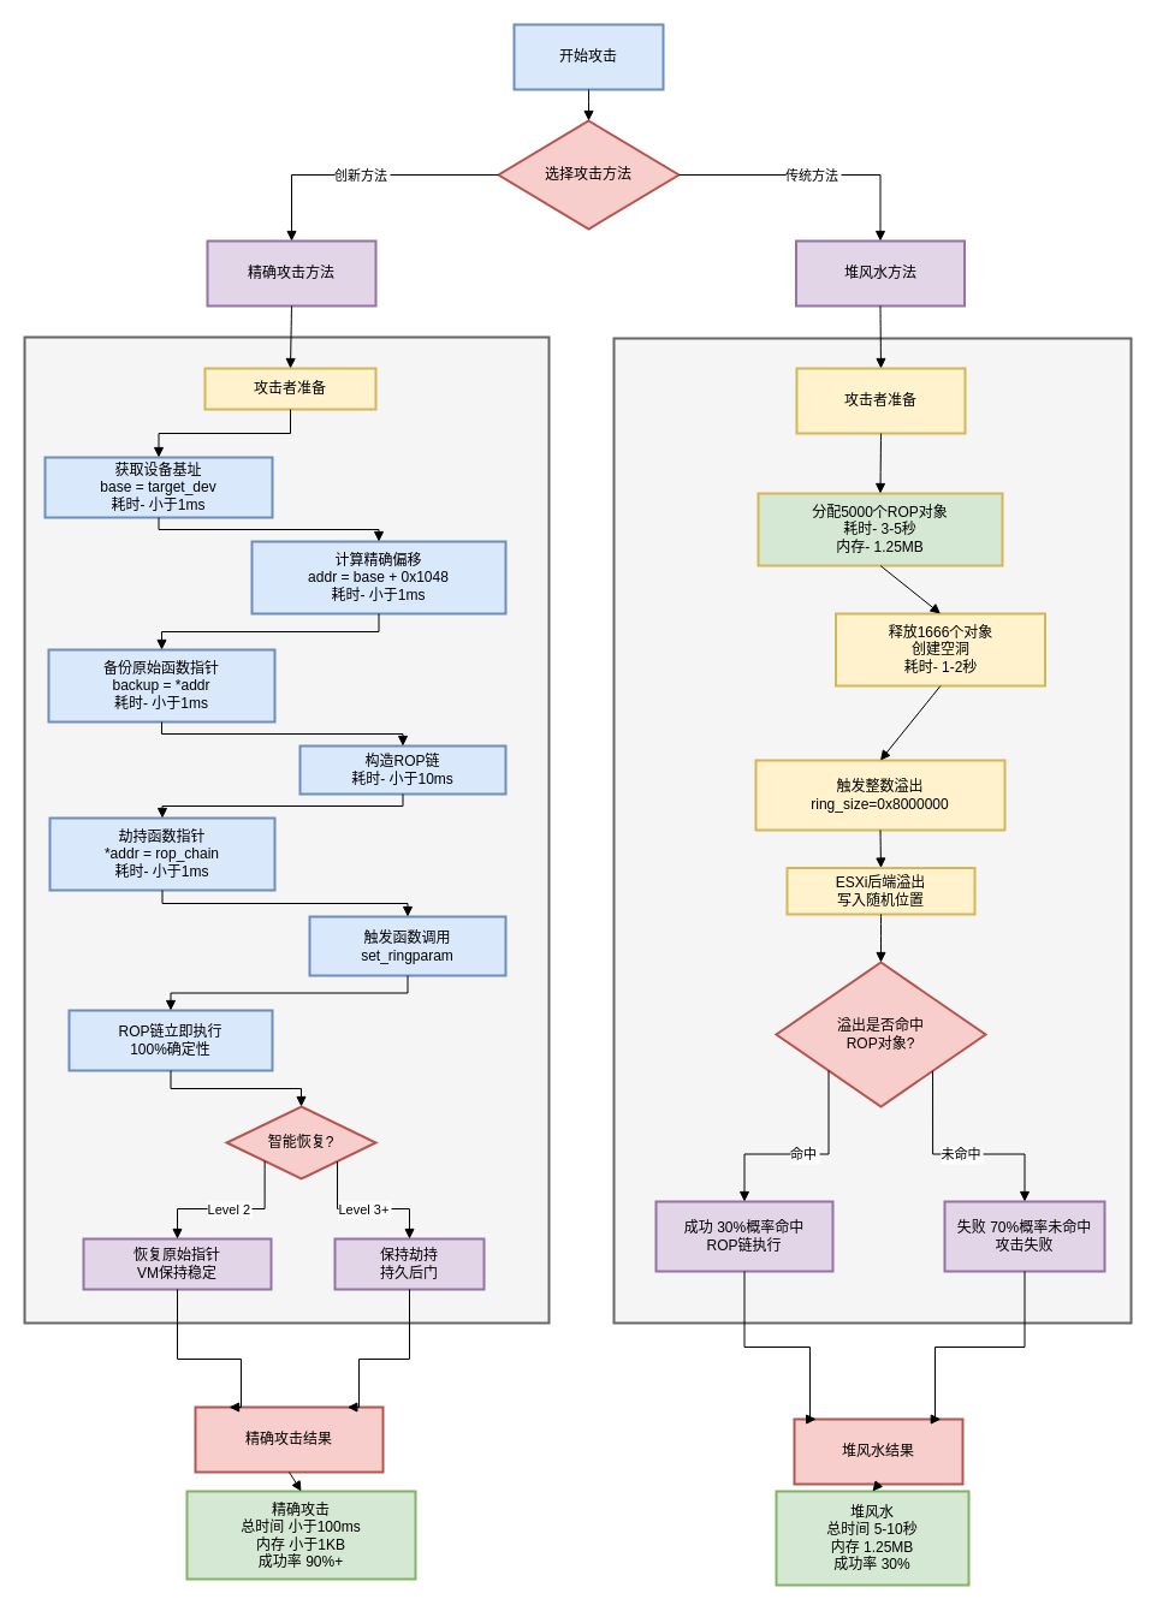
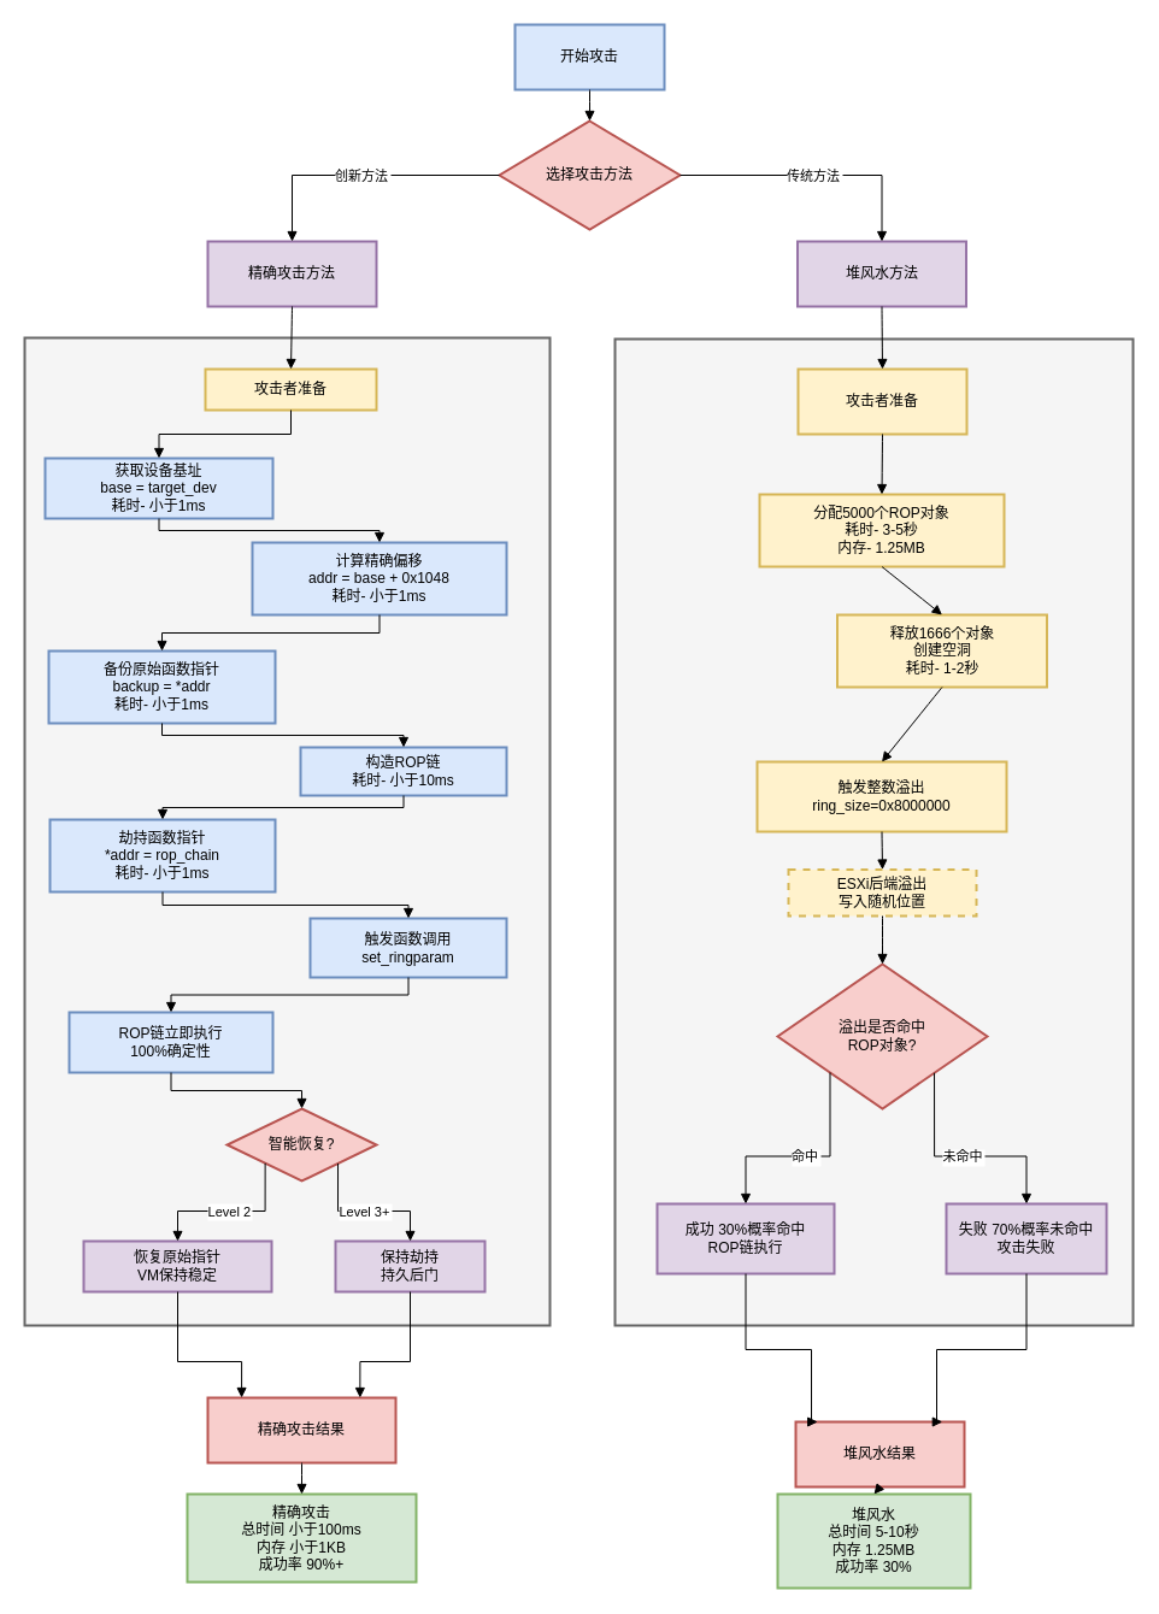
  <mxCell id="0" />
  <mxCell id="1" parent="0" />
  <mxCell id="2" value="" style="whiteSpace=wrap;strokeWidth=2;fillColor=#f5f5f5;fontColor=#333333;strokeColor=#666666;" parent="1" vertex="1"><mxGeometry x="20" y="280" width="436" height="820" as="geometry" /></mxCell>
  <mxCell id="3" value="" style="whiteSpace=wrap;strokeWidth=2;fillColor=#f5f5f5;fontColor=#333333;strokeColor=#666666;" parent="1" vertex="1"><mxGeometry x="510" y="281" width="430" height="819" as="geometry" /></mxCell>
  <mxCell id="4" value="开始攻击" style="whiteSpace=wrap;strokeWidth=2;fillColor=#dae8fc;strokeColor=#6c8ebf;" parent="1" vertex="1"><mxGeometry x="427" y="20" width="124" height="54" as="geometry" /></mxCell>
  <mxCell id="5" value="选择攻击方法" style="rhombus;strokeWidth=2;whiteSpace=wrap;fillColor=#f8cecc;strokeColor=#b85450;" parent="1" vertex="1"><mxGeometry x="414" y="100" width="150" height="90" as="geometry" /></mxCell>
  <mxCell id="6" value="堆风水方法" style="whiteSpace=wrap;strokeWidth=2;fillColor=#e1d5e7;strokeColor=#9673a6;" parent="1" vertex="1"><mxGeometry x="661.5" y="200" width="140" height="54" as="geometry" /></mxCell>
  <mxCell id="7" value="精确攻击方法" style="whiteSpace=wrap;strokeWidth=2;fillColor=#e1d5e7;strokeColor=#9673a6;" parent="1" vertex="1"><mxGeometry x="172" y="200" width="140" height="54" as="geometry" /></mxCell>
  <mxCell id="8" value="攻击者准备" style="whiteSpace=wrap;strokeWidth=2;fillColor=#fff2cc;strokeColor=#d6b656;" parent="1" vertex="1"><mxGeometry x="662" y="306" width="140" height="54" as="geometry" /></mxCell>
- <mxCell id="9" value="分配5000个ROP对象&#10;耗时- 3-5秒&#10;内存- 1.25MB" style="whiteSpace=wrap;strokeWidth=2;fillColor=#d5e8d4;strokeColor=#d6b656;" parent="1" vertex="1"><mxGeometry x="630" y="410" width="203" height="60" as="geometry" /></mxCell>
+ <mxCell id="9" value="分配5000个ROP对象&#10;耗时- 3-5秒&#10;内存- 1.25MB" style="whiteSpace=wrap;strokeWidth=2;fillColor=#fff2cc;strokeColor=#d6b656;" parent="1" vertex="1"><mxGeometry x="630" y="410" width="203" height="60" as="geometry" /></mxCell>
  <mxCell id="10" value="释放1666个对象&#10;创建空洞&#10;耗时- 1-2秒" style="whiteSpace=wrap;strokeWidth=2;fillColor=#fff2cc;strokeColor=#d6b656;" parent="1" vertex="1"><mxGeometry x="694.5" y="510" width="174" height="60" as="geometry" /></mxCell>
  <mxCell id="11" value="触发整数溢出&#10;ring_size=0x8000000" style="whiteSpace=wrap;strokeWidth=2;fillColor=#fff2cc;strokeColor=#d6b656;" parent="1" vertex="1"><mxGeometry x="628" y="632" width="207" height="58" as="geometry" /></mxCell>
- <mxCell id="12" value="ESXi后端溢出&#10;写入随机位置" style="whiteSpace=wrap;strokeWidth=2;fillColor=#fff2cc;strokeColor=#d6b656;" parent="1" vertex="1"><mxGeometry x="654" y="721.5" width="156" height="38.5" as="geometry" /></mxCell>
+ <mxCell id="12" value="ESXi后端溢出&#10;写入随机位置" style="whiteSpace=wrap;strokeWidth=2;fillColor=#fff2cc;strokeColor=#d6b656;dashed=1;" parent="1" vertex="1"><mxGeometry x="654" y="721.5" width="156" height="38.5" as="geometry" /></mxCell>
  <mxCell id="13" value="溢出是否命中&#10;ROP对象?" style="rhombus;strokeWidth=2;whiteSpace=wrap;fillColor=#f8cecc;strokeColor=#b85450;" parent="1" vertex="1"><mxGeometry x="645" y="800" width="174" height="120" as="geometry" /></mxCell>
  <mxCell id="14" value="成功 30%概率命中&#10;ROP链执行" style="whiteSpace=wrap;strokeWidth=2;fillColor=#e1d5e7;strokeColor=#9673a6;" parent="1" vertex="1"><mxGeometry x="545" y="999" width="147" height="58" as="geometry" /></mxCell>
  <mxCell id="15" value="失败 70%概率未命中&#10;攻击失败" style="whiteSpace=wrap;strokeWidth=2;fillColor=#e1d5e7;strokeColor=#9673a6;" parent="1" vertex="1"><mxGeometry x="785" y="999" width="133" height="58" as="geometry" /></mxCell>
  <mxCell id="16" value="攻击者准备" style="whiteSpace=wrap;strokeWidth=2;fillColor=#fff2cc;strokeColor=#d6b656;" parent="1" vertex="1"><mxGeometry x="170" y="306" width="142" height="34" as="geometry" /></mxCell>
  <mxCell id="17" value="获取设备基址&#10;base = target_dev&#10;耗时- 小于1ms" style="whiteSpace=wrap;strokeWidth=2;fillColor=#dae8fc;strokeColor=#6c8ebf;" parent="1" vertex="1"><mxGeometry x="37" y="380" width="189" height="50" as="geometry" /></mxCell>
  <mxCell id="18" value="计算精确偏移&#10;addr = base + 0x1048&#10;耗时- 小于1ms" style="whiteSpace=wrap;strokeWidth=2;fillColor=#dae8fc;strokeColor=#6c8ebf;" parent="1" vertex="1"><mxGeometry x="209" y="450" width="211" height="60" as="geometry" /></mxCell>
  <mxCell id="19" value="备份原始函数指针&#10;backup = *addr&#10;耗时- 小于1ms" style="whiteSpace=wrap;strokeWidth=2;fillColor=#dae8fc;strokeColor=#6c8ebf;" parent="1" vertex="1"><mxGeometry x="40" y="540" width="188" height="60" as="geometry" /></mxCell>
  <mxCell id="20" value="构造ROP链&#10;耗时- 小于10ms" style="whiteSpace=wrap;strokeWidth=2;fillColor=#dae8fc;strokeColor=#6c8ebf;" parent="1" vertex="1"><mxGeometry x="249" y="620" width="171" height="40" as="geometry" /></mxCell>
  <mxCell id="21" value="劫持函数指针&#10;*addr = rop_chain&#10;耗时- 小于1ms" style="whiteSpace=wrap;strokeWidth=2;fillColor=#dae8fc;strokeColor=#6c8ebf;" parent="1" vertex="1"><mxGeometry x="41" y="680" width="187" height="60" as="geometry" /></mxCell>
  <mxCell id="22" value="触发函数调用&#10;set_ringparam" style="whiteSpace=wrap;strokeWidth=2;fillColor=#dae8fc;strokeColor=#6c8ebf;" parent="1" vertex="1"><mxGeometry x="257" y="762" width="163" height="49" as="geometry" /></mxCell>
  <mxCell id="23" value="ROP链立即执行&#10;100%确定性" style="whiteSpace=wrap;strokeWidth=2;fillColor=#dae8fc;strokeColor=#6c8ebf;" parent="1" vertex="1"><mxGeometry x="57" y="840" width="169" height="50" as="geometry" /></mxCell>
  <mxCell id="24" value="智能恢复?" style="rhombus;strokeWidth=2;whiteSpace=wrap;fillColor=#f8cecc;strokeColor=#b85450;" parent="1" vertex="1"><mxGeometry x="188" y="920" width="124" height="60" as="geometry" /></mxCell>
  <mxCell id="25" value="恢复原始指针&#10;VM保持稳定" style="whiteSpace=wrap;strokeWidth=2;fillColor=#e1d5e7;strokeColor=#9673a6;" parent="1" vertex="1"><mxGeometry x="69" y="1030" width="156" height="42" as="geometry" /></mxCell>
  <mxCell id="26" value="保持劫持&#10;持久后门" style="whiteSpace=wrap;strokeWidth=2;fillColor=#e1d5e7;strokeColor=#9673a6;" parent="1" vertex="1"><mxGeometry x="278" y="1030" width="124" height="42" as="geometry" /></mxCell>
  <mxCell id="27" value="堆风水结果" style="whiteSpace=wrap;strokeWidth=2;fillColor=#f8cecc;strokeColor=#b85450;" parent="1" vertex="1"><mxGeometry x="660" y="1180" width="140" height="54" as="geometry" /></mxCell>
- <mxCell id="28" value="精确攻击结果" style="whiteSpace=wrap;strokeWidth=2;fillColor=#f8cecc;strokeColor=#b85450;" parent="1" vertex="1"><mxGeometry x="162" y="1170" width="156" height="54" as="geometry" /></mxCell>
+ <mxCell id="28" value="精确攻击结果" style="whiteSpace=wrap;strokeWidth=2;fillColor=#f8cecc;strokeColor=#b85450;" parent="1" vertex="1"><mxGeometry x="172" y="1160" width="156" height="54" as="geometry" /></mxCell>
  <mxCell id="29" value="堆风水&#10;总时间 5-10秒&#10;内存 1.25MB&#10;成功率 30%" style="whiteSpace=wrap;strokeWidth=2;fillColor=#d5e8d4;strokeColor=#82b366;" parent="1" vertex="1"><mxGeometry x="645" y="1240" width="160" height="78" as="geometry" /></mxCell>
  <mxCell id="30" value="精确攻击&#10;总时间 小于100ms&#10;内存 小于1KB&#10;成功率 90%+" style="whiteSpace=wrap;strokeWidth=2;fillColor=#d5e8d4;strokeColor=#82b366;" parent="1" vertex="1"><mxGeometry x="155" y="1240" width="190" height="73" as="geometry" /></mxCell>
  <mxCell id="31" value="" style="curved=1;startArrow=none;endArrow=block;exitX=0.5;exitY=1;entryX=0.5;entryY=0;rounded=0;" parent="1" source="4" target="5" edge="1"><mxGeometry relative="1" as="geometry"><Array as="points" /></mxGeometry></mxCell>
  <mxCell id="32" value="传统方法" style="startArrow=none;endArrow=block;exitX=1;exitY=0.5;entryX=0.5;entryY=0;rounded=0;edgeStyle=orthogonalEdgeStyle;exitDx=0;exitDy=0;" parent="1" source="5" target="6" edge="1"><mxGeometry relative="1" as="geometry" /></mxCell>
  <mxCell id="33" value="创新方法" style="startArrow=none;endArrow=block;exitX=0;exitY=0.5;entryX=0.5;entryY=0;rounded=0;edgeStyle=orthogonalEdgeStyle;exitDx=0;exitDy=0;" parent="1" source="5" target="7" edge="1"><mxGeometry relative="1" as="geometry" /></mxCell>
  <mxCell id="34" value="" style="curved=1;startArrow=none;endArrow=block;exitX=0.5;exitY=1;entryX=0.5;entryY=0;rounded=0;" parent="1" source="8" target="9" edge="1"><mxGeometry relative="1" as="geometry"><Array as="points" /></mxGeometry></mxCell>
  <mxCell id="35" value="" style="curved=1;startArrow=none;endArrow=block;exitX=0.5;exitY=1;entryX=0.5;entryY=0;rounded=0;" parent="1" source="9" target="10" edge="1"><mxGeometry relative="1" as="geometry"><Array as="points" /></mxGeometry></mxCell>
  <mxCell id="36" value="" style="curved=1;startArrow=none;endArrow=block;exitX=0.5;exitY=1;entryX=0.5;entryY=0;rounded=0;" parent="1" source="10" target="11" edge="1"><mxGeometry relative="1" as="geometry"><Array as="points" /></mxGeometry></mxCell>
  <mxCell id="37" value="" style="curved=1;startArrow=none;endArrow=block;exitX=0.5;exitY=1;entryX=0.5;entryY=0;rounded=0;" parent="1" source="11" target="12" edge="1"><mxGeometry relative="1" as="geometry"><Array as="points" /></mxGeometry></mxCell>
  <mxCell id="38" value="" style="curved=1;startArrow=none;endArrow=block;exitX=0.5;exitY=1;entryX=0.5;entryY=0;rounded=0;" parent="1" source="12" target="13" edge="1"><mxGeometry relative="1" as="geometry"><Array as="points" /></mxGeometry></mxCell>
  <mxCell id="39" value="命中" style="startArrow=none;endArrow=block;exitX=0;exitY=1;entryX=0.5;entryY=0;rounded=0;edgeStyle=orthogonalEdgeStyle;" parent="1" source="13" target="14" edge="1"><mxGeometry relative="1" as="geometry" /></mxCell>
  <mxCell id="40" value="未命中" style="startArrow=none;endArrow=block;exitX=0.99;exitY=1;entryX=0.5;entryY=0;rounded=0;edgeStyle=orthogonalEdgeStyle;" parent="1" source="13" target="15" edge="1"><mxGeometry relative="1" as="geometry" /></mxCell>
  <mxCell id="41" value="" style="curved=1;startArrow=none;endArrow=block;exitX=0.5;exitY=1;entryX=0.5;entryY=0;rounded=0;" parent="1" source="6" target="8" edge="1"><mxGeometry relative="1" as="geometry"><Array as="points" /></mxGeometry></mxCell>
  <mxCell id="42" value="" style="startArrow=none;endArrow=block;exitX=0.5;exitY=1;entryX=0.5;entryY=0;rounded=0;edgeStyle=orthogonalEdgeStyle;" parent="1" source="16" target="17" edge="1"><mxGeometry relative="1" as="geometry" /></mxCell>
  <mxCell id="43" value="" style="startArrow=none;endArrow=block;exitX=0.5;exitY=1;entryX=0.5;entryY=0;rounded=0;edgeStyle=orthogonalEdgeStyle;" parent="1" source="17" target="18" edge="1"><mxGeometry relative="1" as="geometry" /></mxCell>
  <mxCell id="44" value="" style="startArrow=none;endArrow=block;exitX=0.5;exitY=1;entryX=0.5;entryY=0;rounded=0;edgeStyle=orthogonalEdgeStyle;" parent="1" source="18" target="19" edge="1"><mxGeometry relative="1" as="geometry" /></mxCell>
  <mxCell id="45" value="" style="startArrow=none;endArrow=block;exitX=0.5;exitY=1;entryX=0.5;entryY=0;rounded=0;edgeStyle=orthogonalEdgeStyle;" parent="1" source="19" target="20" edge="1"><mxGeometry relative="1" as="geometry" /></mxCell>
  <mxCell id="46" value="" style="startArrow=none;endArrow=block;exitX=0.5;exitY=1;entryX=0.5;entryY=0;rounded=0;edgeStyle=orthogonalEdgeStyle;" parent="1" source="20" target="21" edge="1"><mxGeometry relative="1" as="geometry" /></mxCell>
  <mxCell id="47" value="" style="startArrow=none;endArrow=block;exitX=0.5;exitY=1;entryX=0.5;entryY=0;rounded=0;edgeStyle=orthogonalEdgeStyle;" parent="1" source="21" target="22" edge="1"><mxGeometry relative="1" as="geometry" /></mxCell>
  <mxCell id="48" value="" style="startArrow=none;endArrow=block;exitX=0.5;exitY=1;entryX=0.5;entryY=0;rounded=0;edgeStyle=orthogonalEdgeStyle;" parent="1" source="22" target="23" edge="1"><mxGeometry relative="1" as="geometry" /></mxCell>
  <mxCell id="49" value="" style="startArrow=none;endArrow=block;exitX=0.5;exitY=1;entryX=0.5;entryY=0;rounded=0;edgeStyle=orthogonalEdgeStyle;" parent="1" source="23" target="24" edge="1"><mxGeometry relative="1" as="geometry" /></mxCell>
  <mxCell id="50" value="Level 2" style="startArrow=none;endArrow=block;exitX=0.02;exitY=1;entryX=0.5;entryY=0;rounded=0;edgeStyle=orthogonalEdgeStyle;" parent="1" source="24" target="25" edge="1"><mxGeometry relative="1" as="geometry" /></mxCell>
  <mxCell id="51" value="Level 3+" style="startArrow=none;endArrow=block;exitX=0.97;exitY=1;entryX=0.5;entryY=0;rounded=0;edgeStyle=orthogonalEdgeStyle;" parent="1" source="24" target="26" edge="1"><mxGeometry relative="1" as="geometry" /></mxCell>
  <mxCell id="52" value="" style="curved=1;startArrow=none;endArrow=block;exitX=0.5;exitY=1;entryX=0.5;entryY=0;rounded=0;" parent="1" source="7" target="16" edge="1"><mxGeometry relative="1" as="geometry"><Array as="points" /></mxGeometry></mxCell>
  <mxCell id="53" value="" style="startArrow=none;endArrow=block;exitX=0.5;exitY=1;entryX=0.13;entryY=0;rounded=0;edgeStyle=orthogonalEdgeStyle;" parent="1" source="14" target="27" edge="1"><mxGeometry relative="1" as="geometry"><Array as="points"><mxPoint x="619" y="1120" /><mxPoint x="673" y="1120" /></Array></mxGeometry></mxCell>
  <mxCell id="54" value="" style="startArrow=none;endArrow=block;exitX=0.5;exitY=1;entryX=0.87;entryY=0;rounded=0;edgeStyle=orthogonalEdgeStyle;" parent="1" source="15" target="27" edge="1"><mxGeometry relative="1" as="geometry"><Array as="points"><mxPoint x="852" y="1120" /><mxPoint x="777" y="1120" /></Array></mxGeometry></mxCell>
  <mxCell id="55" value="" style="startArrow=none;endArrow=block;exitX=0.5;exitY=1;entryX=0.18;entryY=0;rounded=0;edgeStyle=orthogonalEdgeStyle;" parent="1" source="25" target="28" edge="1"><mxGeometry relative="1" as="geometry"><Array as="points"><mxPoint x="147" y="1130" /><mxPoint x="200" y="1130" /></Array></mxGeometry></mxCell>
  <mxCell id="56" value="" style="startArrow=none;endArrow=block;exitX=0.5;exitY=1;entryX=0.81;entryY=0;rounded=0;edgeStyle=orthogonalEdgeStyle;" parent="1" source="26" target="28" edge="1"><mxGeometry relative="1" as="geometry"><Array as="points"><mxPoint x="340" y="1130" /><mxPoint x="298" y="1130" /></Array></mxGeometry></mxCell>
  <mxCell id="57" value="" style="curved=1;startArrow=none;endArrow=block;exitX=0.5;exitY=1;entryX=0.5;entryY=0;rounded=0;" parent="1" source="27" target="29" edge="1"><mxGeometry relative="1" as="geometry"><Array as="points" /></mxGeometry></mxCell>
  <mxCell id="58" value="" style="curved=1;startArrow=none;endArrow=block;exitX=0.5;exitY=1;entryX=0.5;entryY=0;rounded=0;" parent="1" source="28" target="30" edge="1"><mxGeometry relative="1" as="geometry"><Array as="points" /></mxGeometry></mxCell>
  <mxCell id="59" style="edgeStyle=orthogonalEdgeStyle;rounded=0;orthogonalLoop=1;jettySize=auto;html=1;exitX=0.5;exitY=1;exitDx=0;exitDy=0;" parent="1" source="3" target="3" edge="1"><mxGeometry relative="1" as="geometry" /></mxCell>
